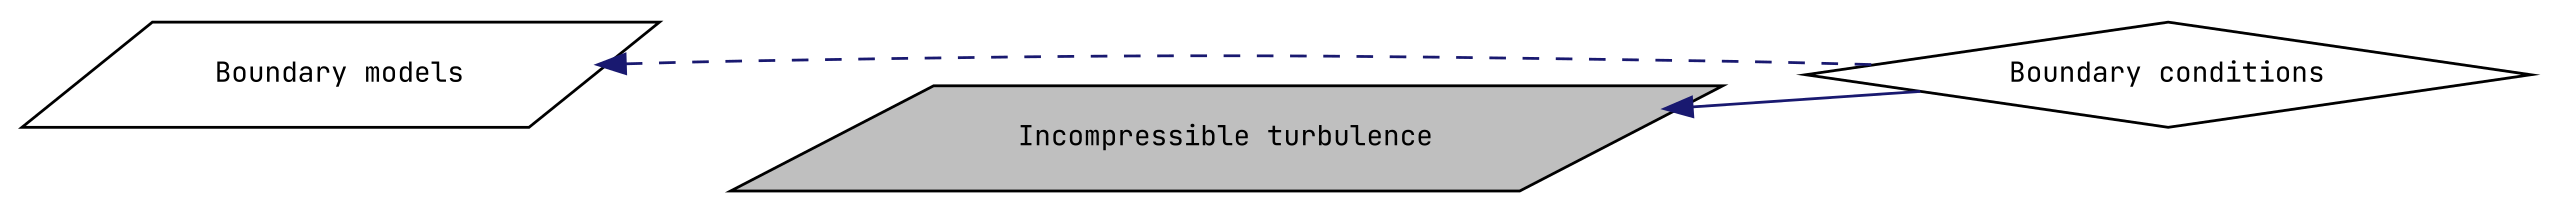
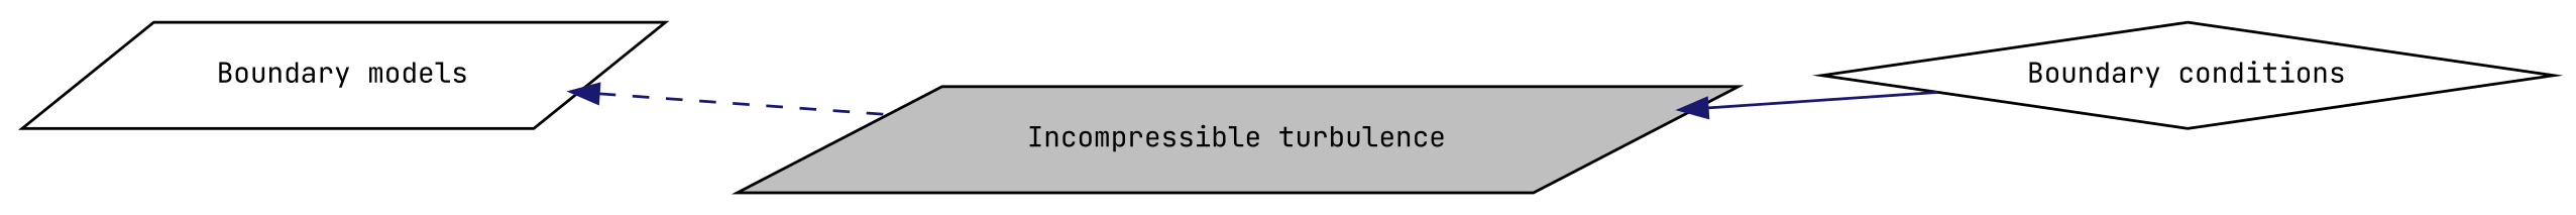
  digraph {
    fontname="JetBrains Mono"
    rankdir=LR
    node [color=black fontname="JetBrains Mono" fontsize=10 shape=parallelogram]
    edge [color=midnightblue dir=back fontname="JetBrains Mono" fontsize=10 labelfontname=Helvetica labelfontsize=10 shape=plaintext]
    n1 [height=0.2 label="Boundary conditions" shape=diamond width=0.4]
    n2 [fillcolor=grey75 fontcolor=black height=0.2 label="Incompressible turbulence" style=filled width=0.4]
    n3 [height=0.2 label="Boundary models" width=0.4]
    n2 -> n1 [style=solid]
-   n3 -> n1 [style=dashed]
+   n3 -> n2 [style=dashed]
  }
